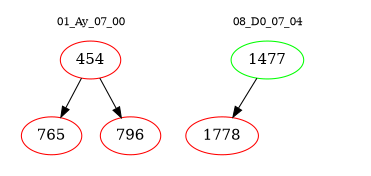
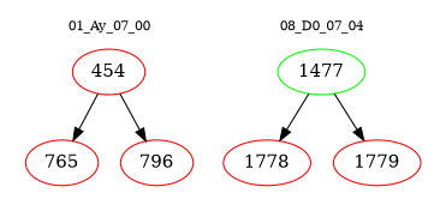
  digraph {
    node [color=red]
    edge [color=black]
    n1 [label=454]
    n2 [label=765]
    n3 [label=796]
    n4 [color=green label=1477]
    n5 [label=1778]
+   n6 [label=1779]
    subgraph cluster_1 {
      color=white
      fontsize=10
      label="01_Ay_07_00"
      n1
      n2
      n3
    }
    subgraph cluster_2 {
      color=white
      fontsize=10
      label="08_D0_07_04"
      n4
      n5
+     n6
    }
    n1 -> n2
    n1 -> n3
    n4 -> n5
+   n4 -> n6
  }
